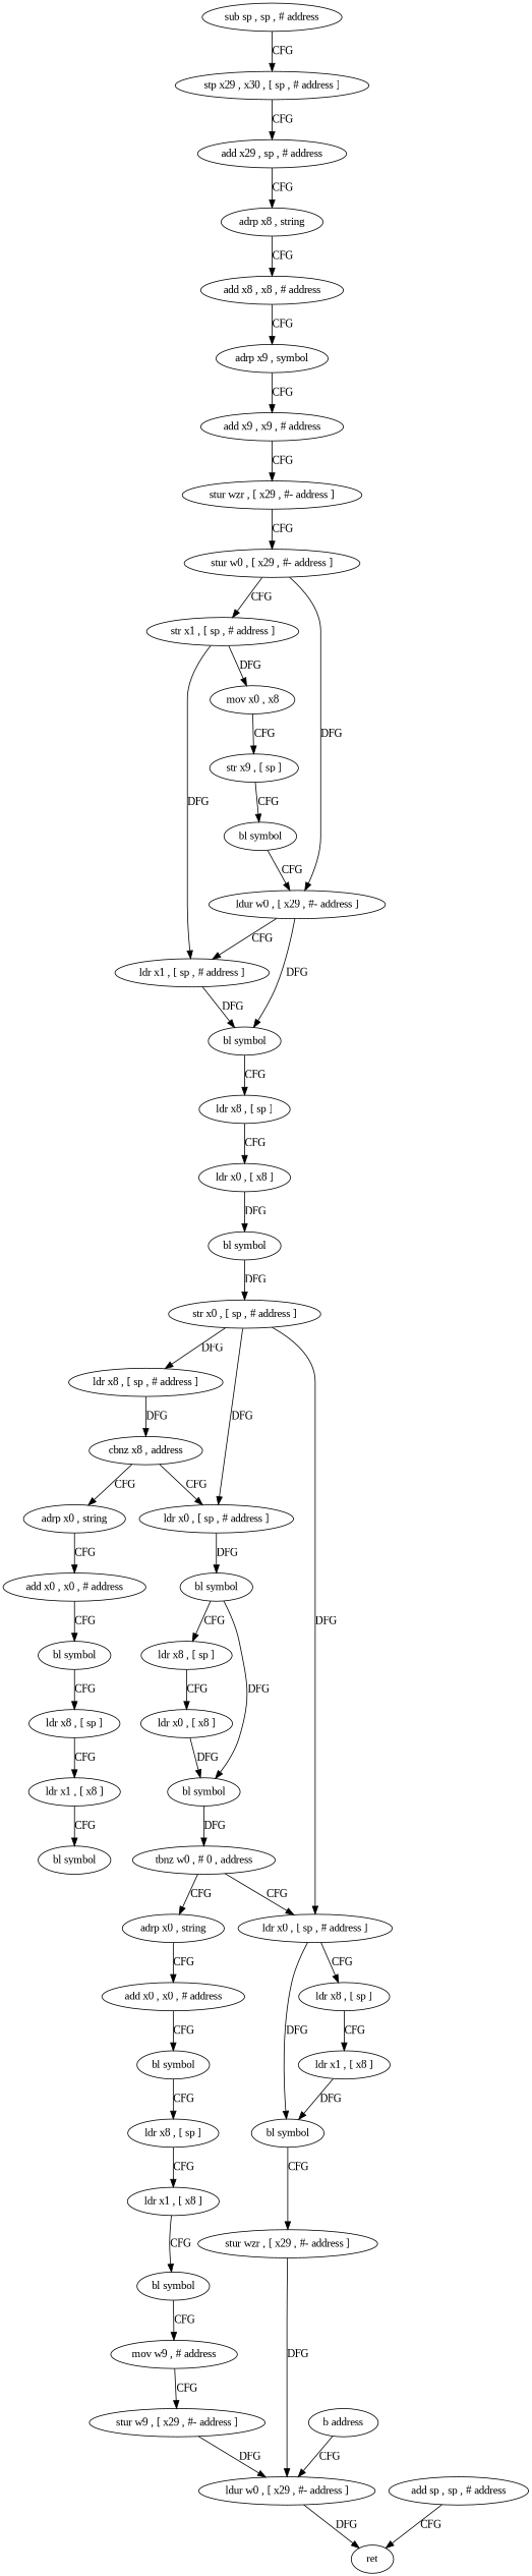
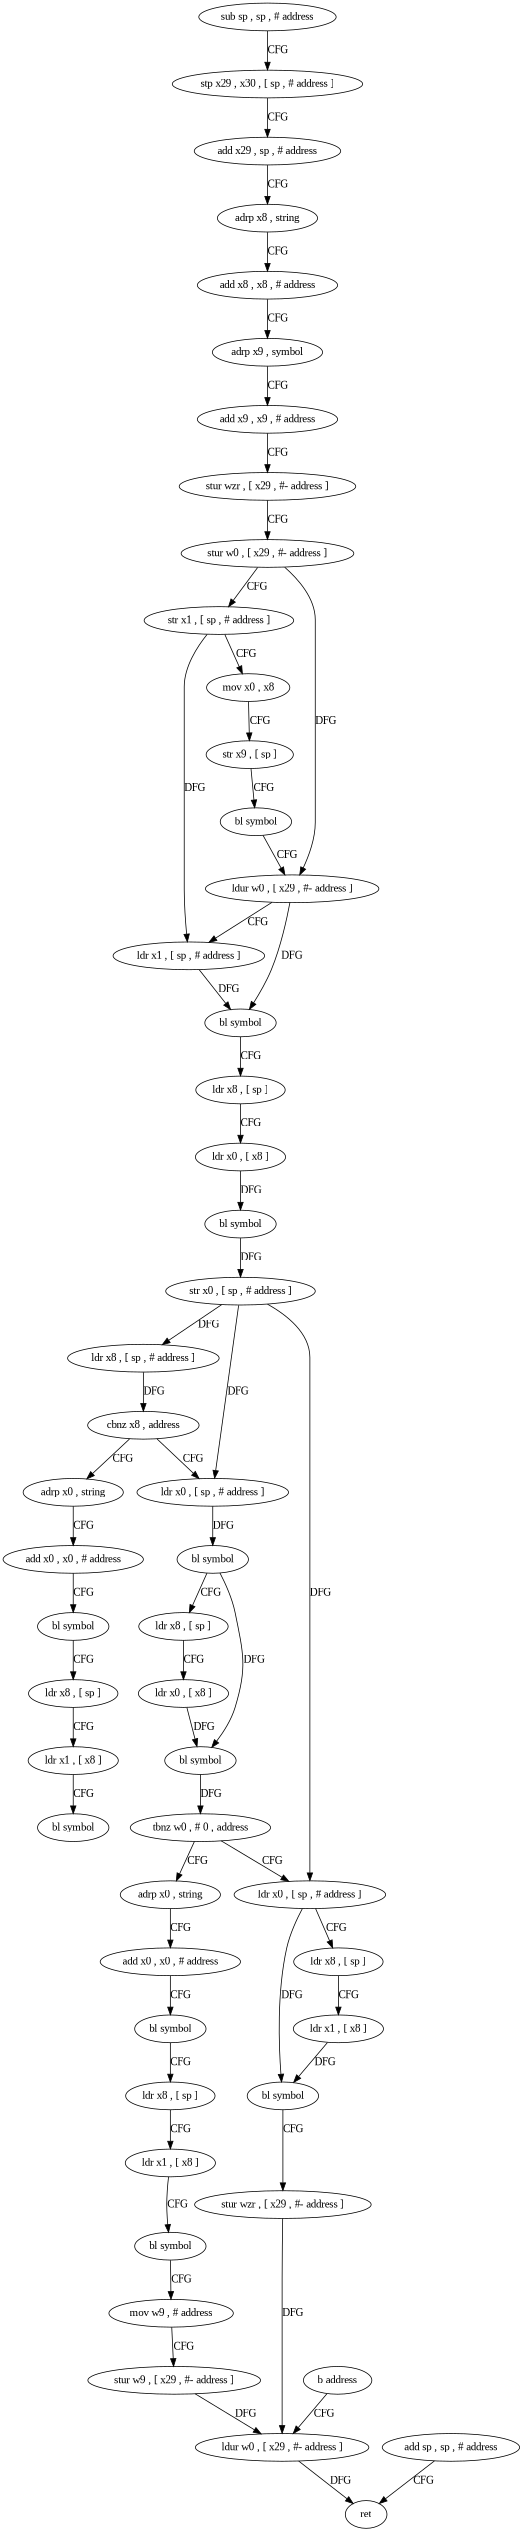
  digraph {
    fontname="Liberation Serif"
    node [fontname="Liberation Serif"]
    edge [fontname="Liberation Serif"]
    n1 [label="sub sp , sp , # address"]
    n2 [label="stp x29 , x30 , [ sp , # address ]"]
    n3 [label="add x29 , sp , # address"]
    n4 [label="adrp x8 , string"]
    n5 [label="add x8 , x8 , # address"]
    n6 [label="adrp x9 , symbol"]
    n7 [label="add x9 , x9 , # address"]
    n8 [label="stur wzr , [ x29 , #- address ]"]
    n9 [label="stur w0 , [ x29 , #- address ]"]
    n10 [label="str x1 , [ sp , # address ]"]
    n11 [label="ldur w0 , [ x29 , #- address ]"]
    n12 [label="mov x0 , x8"]
    n13 [label="ldr x1 , [ sp , # address ]"]
    n14 [label="bl symbol"]
    n15 [label="str x9 , [ sp ]"]
    n16 [label="bl symbol"]
    n17 [label="ldr x8 , [ sp ]"]
    n18 [label="ldr x0 , [ x8 ]"]
    n19 [label="bl symbol"]
    n20 [label="str x0 , [ sp , # address ]"]
    n21 [label="ldr x8 , [ sp , # address ]"]
    n22 [label="ldr x0 , [ sp , # address ]"]
    n23 [label="ldr x0 , [ sp , # address ]"]
    n24 [label="cbnz x8 , address"]
    n25 [label="bl symbol"]
    n26 [label="ldr x8 , [ sp ]"]
    n27 [label="bl symbol"]
    n28 [label="adrp x0 , string"]
    n29 [label="add x0 , x0 , # address"]
    n30 [label="ldr x8 , [ sp ]"]
    n31 [label="bl symbol"]
    n32 [label="bl symbol"]
    n33 [label="ldr x0 , [ x8 ]"]
    n34 [label="tbnz w0 , # 0 , address"]
    n35 [label="adrp x0 , string"]
    n36 [label="add x0 , x0 , # address"]
    n37 [label="ldr x1 , [ x8 ]"]
    n38 [label="stur wzr , [ x29 , #- address ]"]
    n39 [label="bl symbol"]
    n40 [label="ldr x8 , [ sp ]"]
    n41 [label="ldr x1 , [ x8 ]"]
    n42 [label="bl symbol"]
    n43 [label="ldur w0 , [ x29 , #- address ]"]
    n44 [label=ret]
    n45 [label="ldr x8 , [ sp ]"]
    n46 [label="ldr x1 , [ x8 ]"]
    n47 [label="bl symbol"]
    n48 [label="mov w9 , # address"]
    n49 [label="stur w9 , [ x29 , #- address ]"]
    n50 [label="b address"]
    n51 [label="add sp , sp , # address"]
    n1 -> n2 [label=CFG]
    n2 -> n3 [label=CFG]
    n3 -> n4 [label=CFG]
    n4 -> n5 [label=CFG]
    n5 -> n6 [label=CFG]
    n6 -> n7 [label=CFG]
    n7 -> n8 [label=CFG]
    n8 -> n9 [label=CFG]
    n9 -> n10 [label=CFG]
    n9 -> n11 [label=DFG]
-   n10 -> n12 [label=DFG]
+   n10 -> n12 [label=CFG]
    n10 -> n13 [label=DFG]
    n11 -> n13 [label=CFG]
    n11 -> n14 [label=DFG]
    n12 -> n15 [label=CFG]
    n13 -> n14 [label=DFG]
    n14 -> n17 [label=CFG]
    n15 -> n16 [label=CFG]
    n16 -> n11 [label=CFG]
    n17 -> n18 [label=CFG]
    n18 -> n19 [label=DFG]
    n19 -> n20 [label=DFG]
    n20 -> n21 [label=DFG]
    n20 -> n22 [label=DFG]
    n20 -> n23 [label=DFG]
    n21 -> n24 [label=DFG]
    n22 -> n25 [label=DFG]
    n23 -> n26 [label=CFG]
    n23 -> n27 [label=DFG]
    n24 -> n22 [label=CFG]
    n24 -> n28 [label=CFG]
    n25 -> n30 [label=CFG]
    n25 -> n31 [label=DFG]
    n26 -> n37 [label=CFG]
    n27 -> n38 [label=CFG]
    n28 -> n29 [label=CFG]
    n29 -> n32 [label=CFG]
    n30 -> n33 [label=CFG]
    n31 -> n34 [label=DFG]
    n32 -> n40 [label=CFG]
    n33 -> n31 [label=DFG]
    n34 -> n23 [label=CFG]
    n34 -> n35 [label=CFG]
    n35 -> n36 [label=CFG]
    n36 -> n39 [label=CFG]
    n37 -> n27 [label=DFG]
    n38 -> n43 [label=DFG]
    n39 -> n45 [label=CFG]
    n40 -> n41 [label=CFG]
    n41 -> n42 [label=CFG]
    n43 -> n44 [label=DFG]
    n45 -> n46 [label=CFG]
    n46 -> n47 [label=CFG]
    n47 -> n48 [label=CFG]
    n48 -> n49 [label=CFG]
    n49 -> n43 [label=DFG]
    n50 -> n43 [label=CFG]
    n51 -> n44 [label=CFG]
  }
